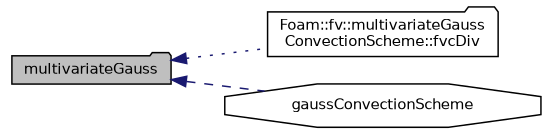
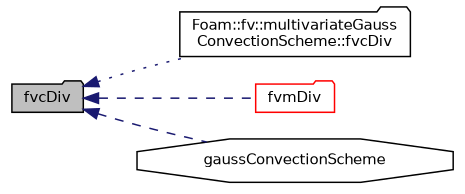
  digraph {
    rankdir=LR
    node [color=black fontname=Helvetica fontsize=10 shape=folder]
    edge [color=midnightblue dir=back fontname=Helvetica fontsize=10 labelfontname=Helvetica labelfontsize=10 style=dashed]
-   n1 [fillcolor=grey75 fontcolor=black height=0.2 label=multivariateGauss style=filled width=0.4]
+   n1 [fillcolor=grey75 fontcolor=black height=0.2 label=fvcDiv style=filled width=0.4]
    n2 [height=0.2 label="Foam::fv::multivariateGauss\lConvectionScheme::fvcDiv" width=0.4]
+   n3 [color=red height=0.2 label=fvmDiv width=0.4]
    n4 [height=0.2 label=gaussConvectionScheme shape=octagon width=0.4]
    n1 -> n2 [style=dotted]
+   n1 -> n3
    n1 -> n4
  }
